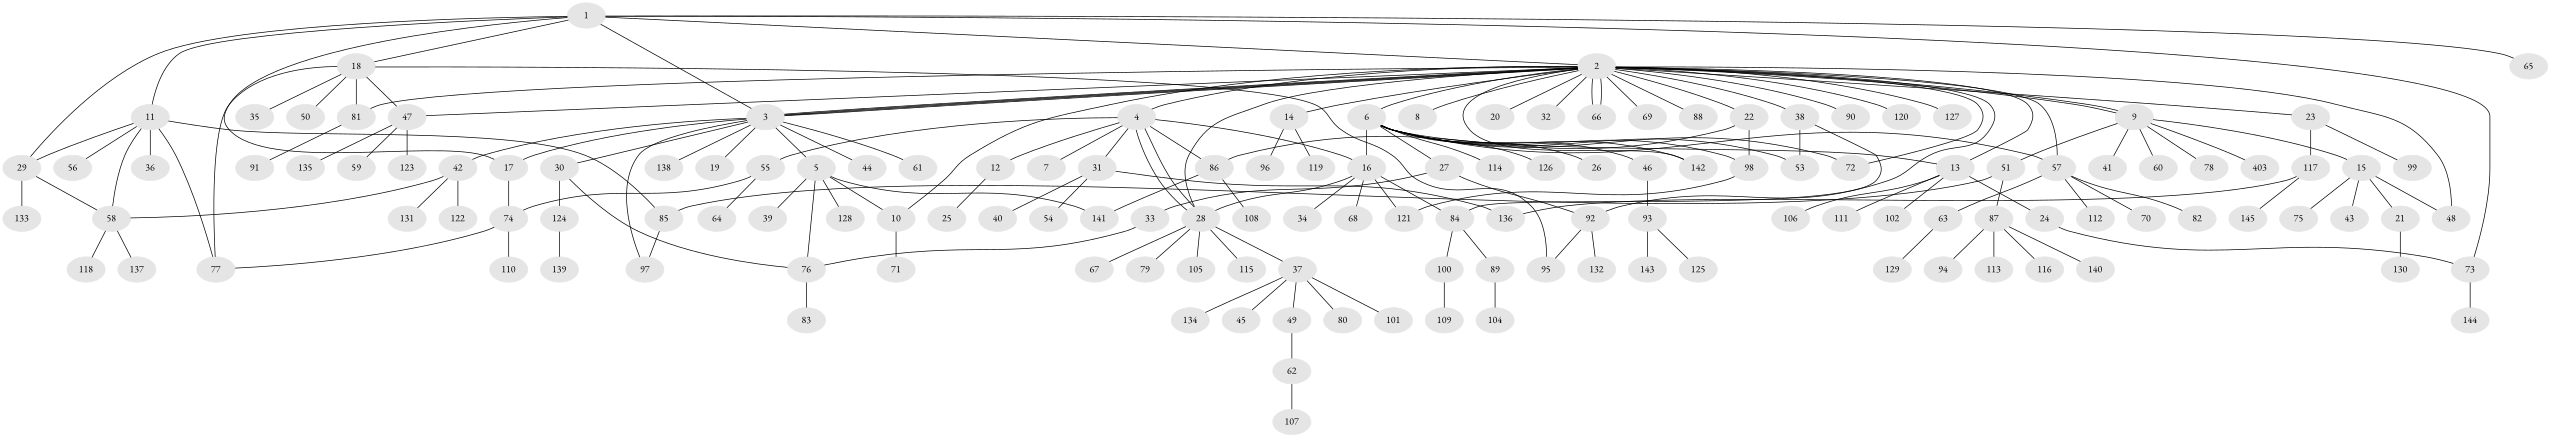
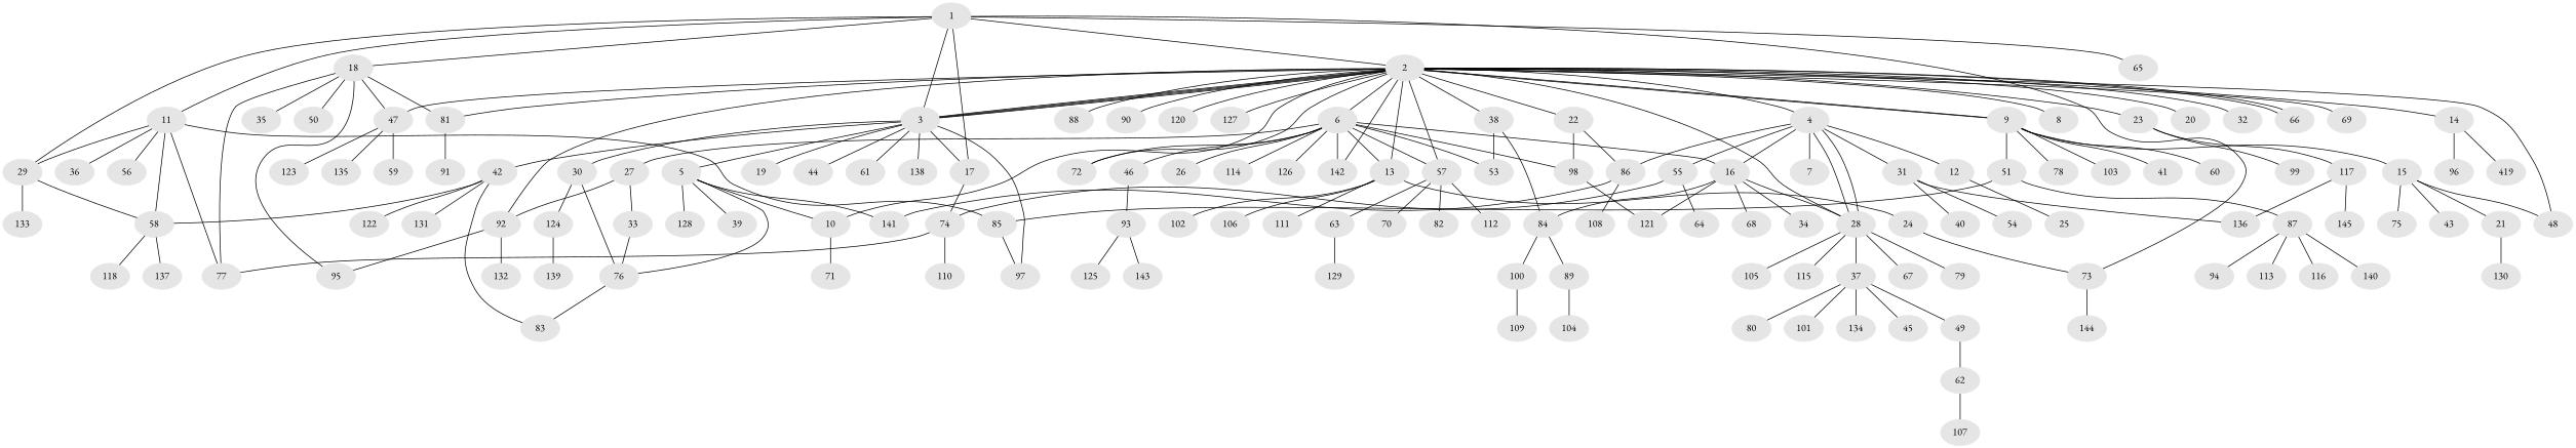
  graph {
    fontname="EB Garamond"
    node [color=gray90 fontname="EB Garamond" style=filled]
    edge [fontname="EB Garamond"]
    1
    2
    3
    11
    17
    18
    29
    65
    73
    4
    6
    8
    9
    10
    13
    14
    20
    22
    23
    28
    32
    38
    47
    48
    57
    66
    69
    72
    81
    88
    90
    92
    120
    127
    142
    5
    19
    30
    42
    44
    61
    97
    138
    36
    56
    58
    77
    85
    74
    35
    50
    95
    133
    144
    7
    12
    16
    31
    55
    86
    26
    27
    46
    53
    98
    114
    126
    15
    41
    51
    60
    78
-   103 [label=403]
+   103
    71
    24
    102
    106
    111
    96
-   119
+   119 [label=419]
    99
    117
    37
    67
    79
    105
    115
    84
    59
    123
    135
    63
    70
    82
    112
    91
    132
    39
    76
    128
    141
    124
    83
    122
    131
    25
    34
    68
    121
    40
    54
    136
    64
    108
    33
    93
    21
    43
    75
    87
    118
    137
    130
    89
    100
    110
    145
    45
    49
    80
    101
    134
    139
    62
    125
    143
    107
    94
    113
    116
    140
    129
    104
    109
    1 -- 2
    1 -- 3
    1 -- 11
    1 -- 17
    1 -- 18
    1 -- 29
    1 -- 65
    1 -- 73
    2 -- 3
    2 -- 3
    2 -- 3
    2 -- 3
    2 -- 4
    2 -- 6
    2 -- 8
    2 -- 9
    2 -- 9
    2 -- 10
    2 -- 13
    2 -- 14
    2 -- 20
    2 -- 22
    2 -- 23
    2 -- 28
    2 -- 32
    2 -- 38
    2 -- 47
    2 -- 48
    2 -- 57
    2 -- 66
    2 -- 66
    2 -- 69
    2 -- 72
    2 -- 81
    2 -- 88
    2 -- 90
    2 -- 92
    2 -- 120
    2 -- 127
    2 -- 142
    3 -- 17
    3 -- 5
    3 -- 19
    3 -- 30
    3 -- 42
    3 -- 44
    3 -- 61
    3 -- 97
    3 -- 138
    11 -- 29
    11 -- 36
    11 -- 56
    11 -- 58
    11 -- 77
    11 -- 85
    17 -- 74
    18 -- 47
    18 -- 81
    18 -- 77
    18 -- 35
    18 -- 50
    18 -- 95
    29 -- 58
    29 -- 133
    73 -- 144
    4 -- 28
    4 -- 28
    4 -- 7
    4 -- 12
    4 -- 16
    4 -- 31
    4 -- 55
    4 -- 86
    6 -- 13
    6 -- 57
    6 -- 72
    6 -- 142
    6 -- 16
    6 -- 26
    6 -- 27
    6 -- 46
    6 -- 53
    6 -- 98
    6 -- 114
    6 -- 126
    9 -- 15
    9 -- 41
    9 -- 51
    9 -- 60
    9 -- 78
    9 -- 103
    10 -- 71
    13 -- 24
    13 -- 102
    13 -- 106
    13 -- 111
    14 -- 96
    14 -- 119
    22 -- 86
    22 -- 98
    23 -- 99
    23 -- 117
    28 -- 37
    28 -- 67
    28 -- 79
    28 -- 105
    28 -- 115
    38 -- 53
    38 -- 84
    47 -- 59
    47 -- 123
    47 -- 135
    57 -- 63
    57 -- 70
    57 -- 82
    57 -- 112
    81 -- 91
    92 -- 95
    92 -- 132
    5 -- 10
    5 -- 39
    5 -- 76
    5 -- 128
    5 -- 141
    30 -- 76
    30 -- 124
    42 -- 58
+   42 -- 83
    42 -- 122
    42 -- 131
    58 -- 118
    58 -- 137
    85 -- 97
    74 -- 77
    74 -- 110
    12 -- 25
    16 -- 28
    16 -- 84
    16 -- 34
    16 -- 68
    16 -- 121
    31 -- 40
    31 -- 54
    31 -- 136
    55 -- 74
    55 -- 64
    86 -- 141
    86 -- 108
    27 -- 92
    27 -- 33
    46 -- 93
    98 -- 121
    15 -- 48
    15 -- 21
    15 -- 43
    15 -- 75
    51 -- 85
    51 -- 87
    24 -- 73
    117 -- 136
    117 -- 145
    37 -- 45
    37 -- 49
    37 -- 80
    37 -- 101
    37 -- 134
    84 -- 89
    84 -- 100
    63 -- 129
    76 -- 83
    124 -- 139
    33 -- 76
    93 -- 125
    93 -- 143
    21 -- 130
    87 -- 94
    87 -- 113
    87 -- 116
    87 -- 140
    89 -- 104
    100 -- 109
    49 -- 62
    62 -- 107
  }
